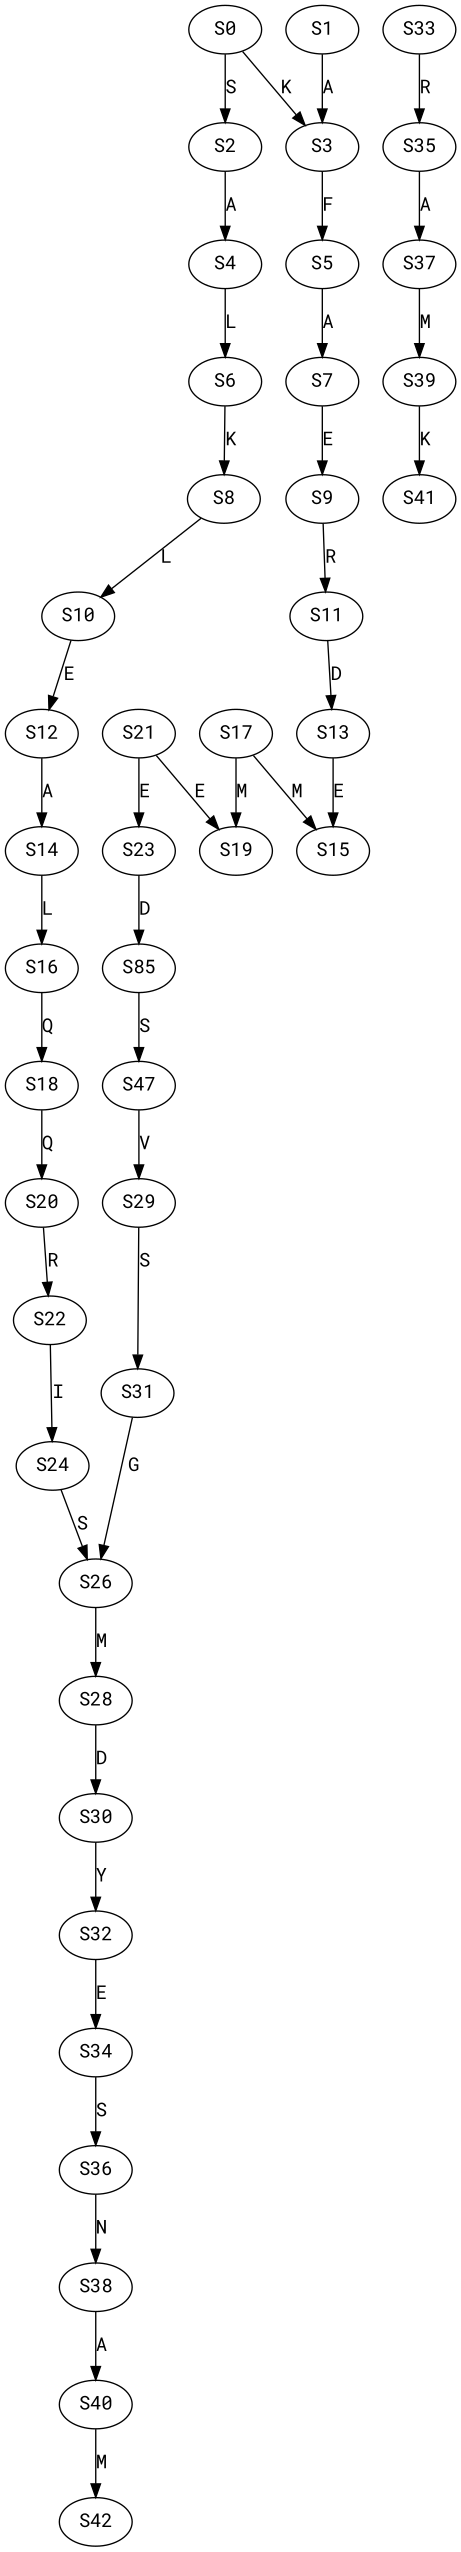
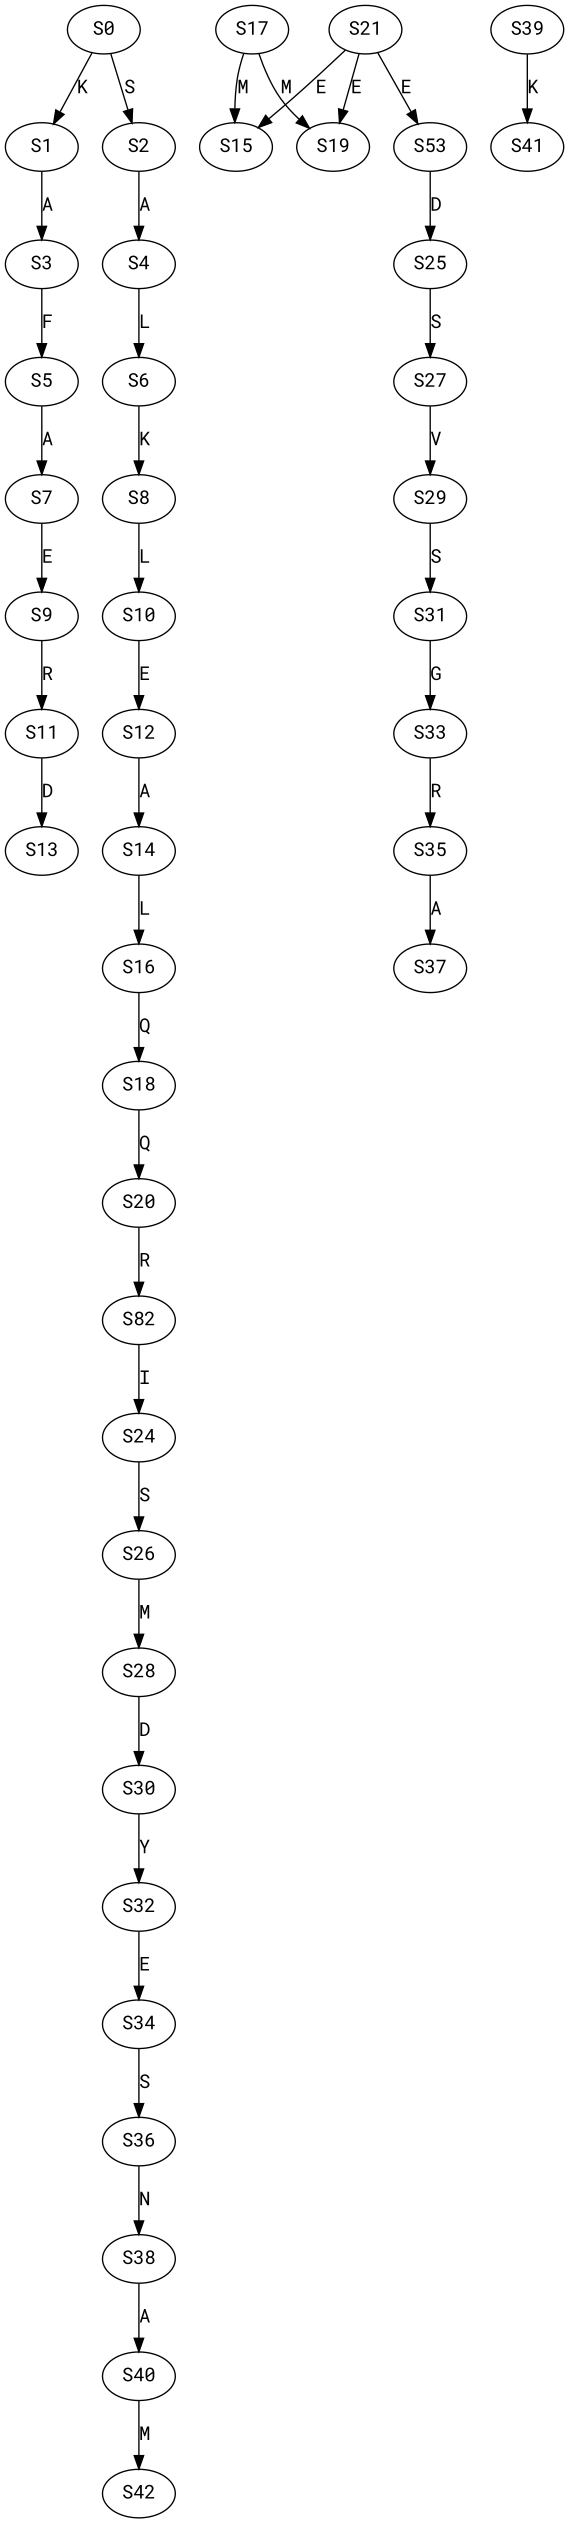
  strict digraph {
    fontname="Roboto Mono"
    node [fontname="Roboto Mono"]
    edge [fontname="Roboto Mono"]
    S0
    S1
    S2
    S3
    S4
    S5
    S6
    S7
    S8
    S9
    S10
    S11
    S12
    S13
    S14
    S15
    S16
    S18
    S17
    S19
    S20
-   S22
+   S22 [label=S82]
    S21
-   S23
+   S23 [label=S53]
    S24
-   S25 [label=S85]
+   S25
    S26
-   S27 [label=S47]
+   S27
    S28
    S29
    S30
    S31
    S32
    S33
    S34
    S35
    S36
    S37
    S38
    S39
    S40
    S41
    S42
-   S0 -> S3 [label=K]
+   S0 -> S1 [label=K]
    S0 -> S2 [label=S]
    S1 -> S3 [label=A]
    S2 -> S4 [label=A]
    S3 -> S5 [label=F]
    S4 -> S6 [label=L]
    S5 -> S7 [label=A]
    S6 -> S8 [label=K]
    S7 -> S9 [label=E]
    S8 -> S10 [label=L]
    S9 -> S11 [label=R]
    S10 -> S12 [label=E]
    S11 -> S13 [label=D]
    S12 -> S14 [label=A]
-   S13 -> S15 [label=E]
+   S21 -> S15 [label=E]
    S14 -> S16 [label=L]
    S16 -> S18 [label=Q]
    S18 -> S20 [label=Q]
    S17 -> S15 [label=M]
    S17 -> S19 [label=M]
    S20 -> S22 [label=R]
    S22 -> S24 [label=I]
    S21 -> S19 [label=E]
    S21 -> S23 [label=E]
    S23 -> S25 [label=D]
    S24 -> S26 [label=S]
    S25 -> S27 [label=S]
    S26 -> S28 [label=M]
    S27 -> S29 [label=V]
    S28 -> S30 [label=D]
    S29 -> S31 [label=S]
    S30 -> S32 [label=Y]
-   S31 -> S26 [label=G]
+   S31 -> S33 [label=G]
    S32 -> S34 [label=E]
    S33 -> S35 [label=R]
    S34 -> S36 [label=S]
    S35 -> S37 [label=A]
    S36 -> S38 [label=N]
-   S37 -> S39 [label=M]
    S38 -> S40 [label=A]
    S39 -> S41 [label=K]
    S40 -> S42 [label=M]
  }
